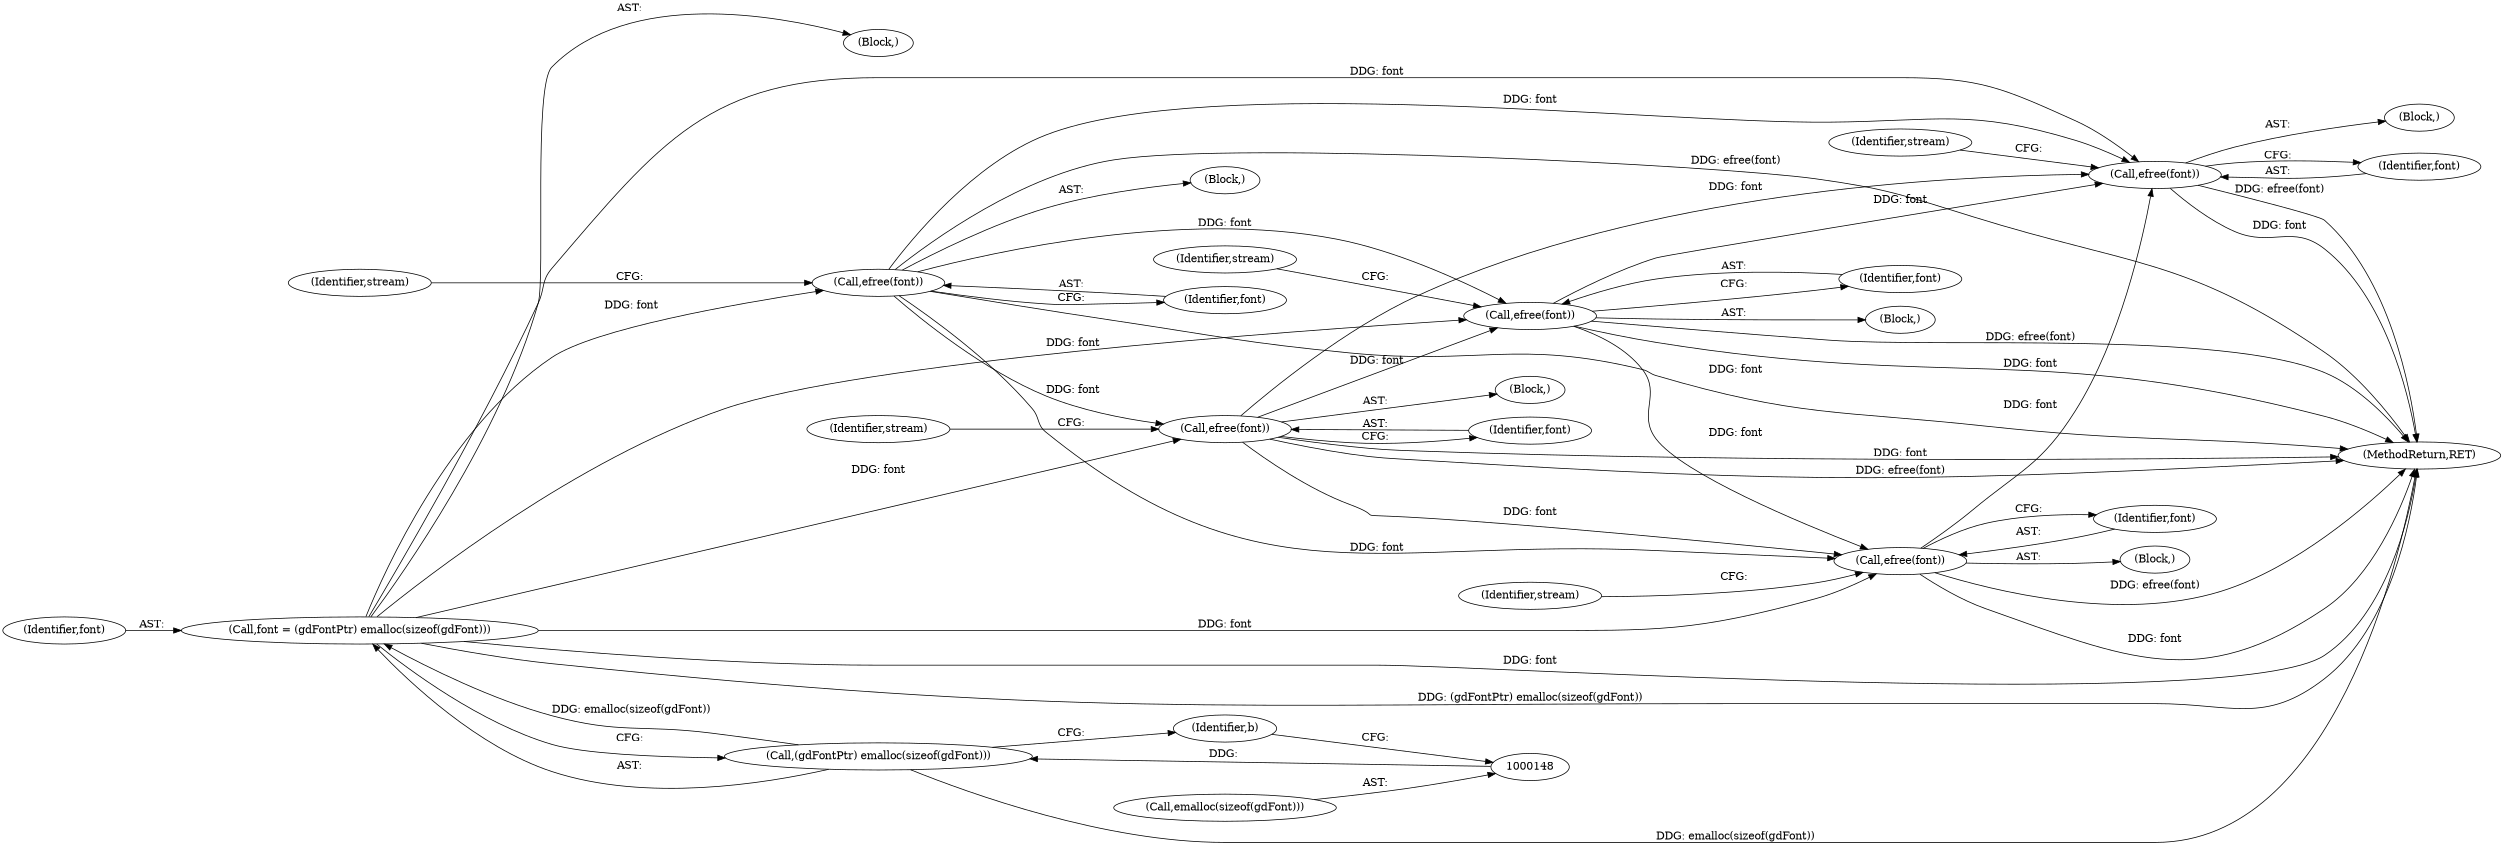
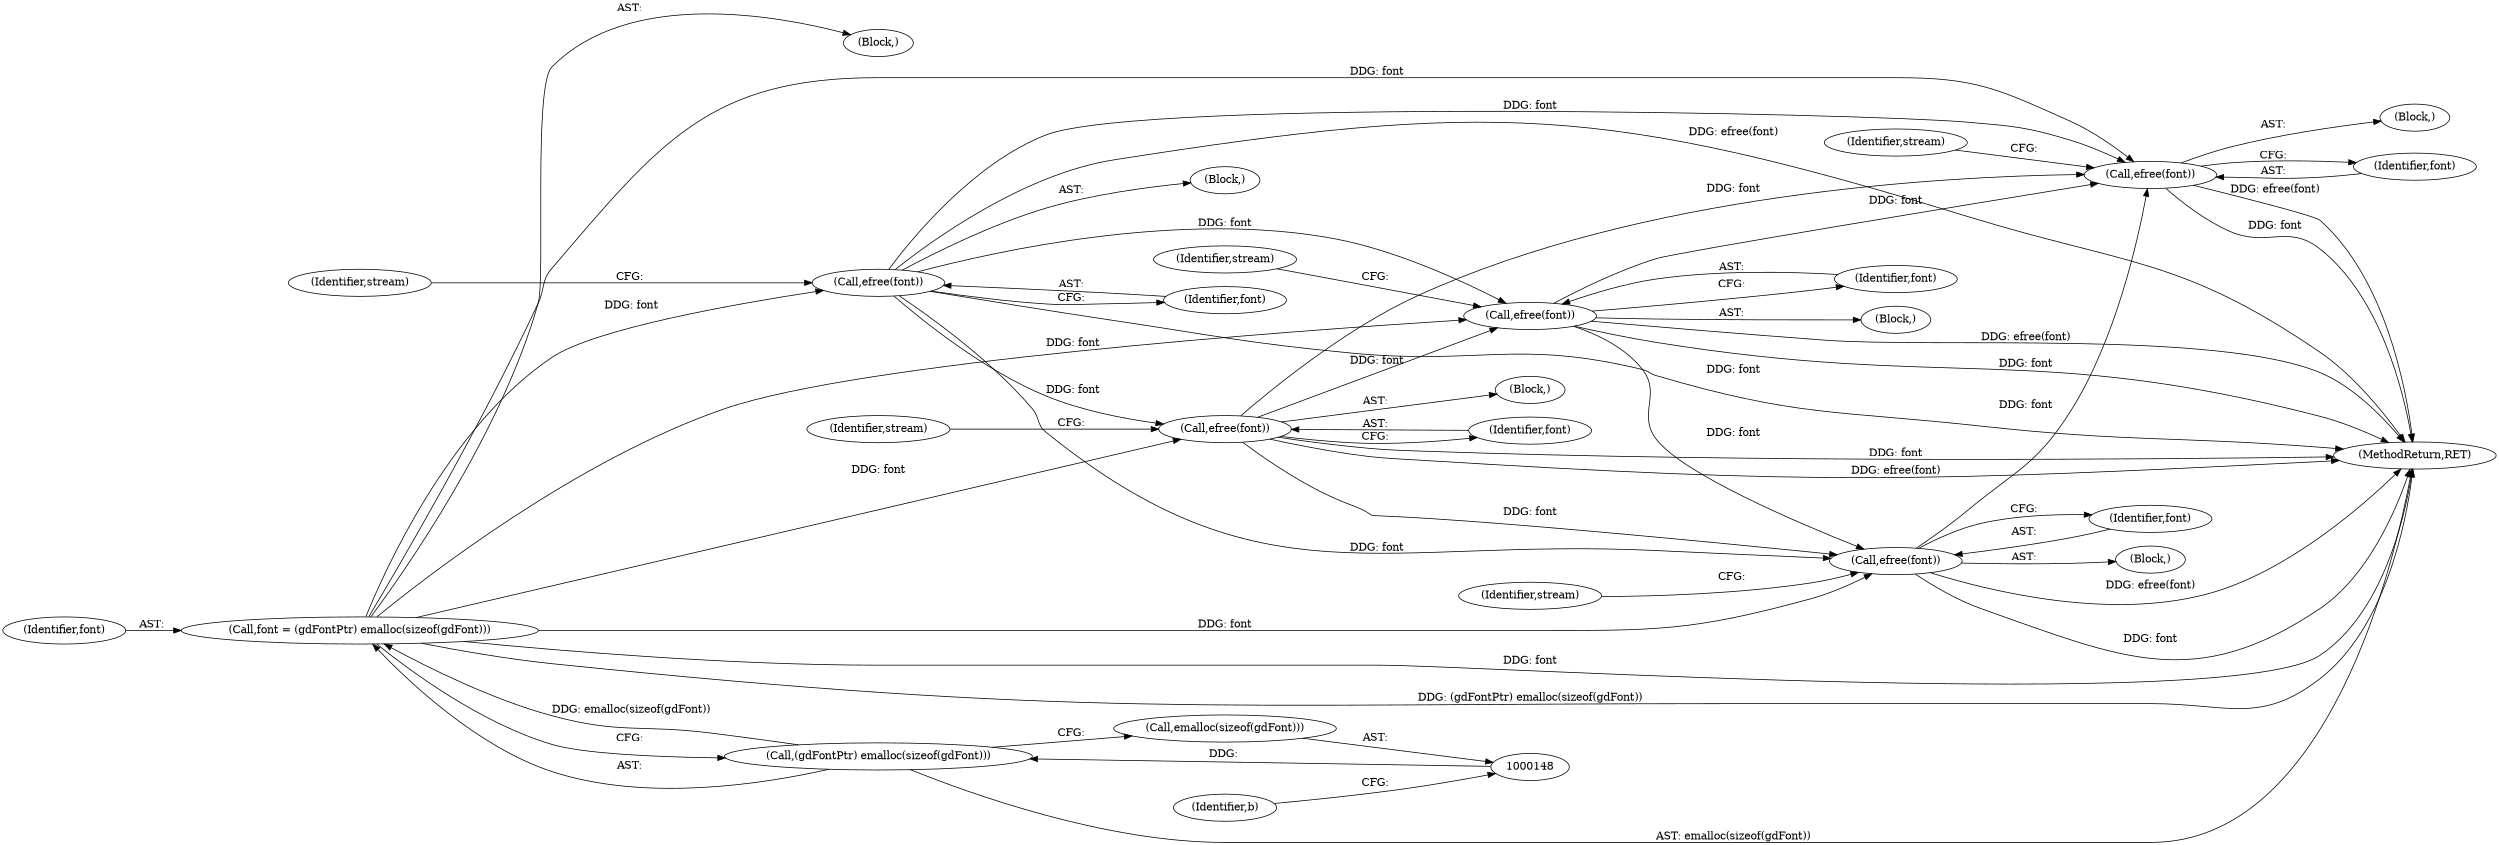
  digraph {
    rankdir=LR
    n1 [label="(Call,efree(font))"]
    n2 [label="(Call,efree(font))"]
    n3 [label="(Call,efree(font))"]
    n4 [label="(Block,)"]
    n5 [label="(MethodReturn,RET)"]
    n6 [label="(Identifier,font)"]
    n7 [label="(Identifier,font)"]
    n8 [label="(Block,)"]
    n9 [label="(Block,)"]
    n10 [label="(Identifier,font)"]
    n11 [label="(Call,efree(font))"]
    n12 [label="(Call,efree(font))"]
    n13 [label="(Identifier,font)"]
    n14 [label="(Block,)"]
    n15 [label="(Block,)"]
    n16 [label="(Identifier,font)"]
    n17 [label="(Call,font = (gdFontPtr) emalloc(sizeof(gdFont)))"]
    n18 [label="(Call,(gdFontPtr) emalloc(sizeof(gdFont)))"]
    n19 [label="(Block,)"]
    n20 [label="(Call,emalloc(sizeof(gdFont)))"]
    1000148
    n22 [label="(Identifier,stream)"]
    n23 [label="(Identifier,stream)"]
    n24 [label="(Identifier,font)"]
    n25 [label="(Identifier,stream)"]
    n26 [label="(Identifier,stream)"]
    n27 [label="(Identifier,stream)"]
    n28 [label="(Identifier,b)"]
    n1 -> n2 [label="DDG: font"]
    n1 -> n3 [label="DDG: font"]
    n1 -> n4 [label="AST: "]
    n1 -> n5 [label="DDG: efree(font)"]
    n1 -> n5 [label="DDG: font"]
    n1 -> n6 [label="CFG: "]
    n2 -> n3 [label="DDG: font"]
    n2 -> n5 [label="DDG: font"]
    n2 -> n5 [label="DDG: efree(font)"]
    n2 -> n7 [label="CFG: "]
    n2 -> n8 [label="AST: "]
    n3 -> n5 [label="DDG: font"]
    n3 -> n5 [label="DDG: efree(font)"]
    n3 -> n9 [label="AST: "]
    n3 -> n10 [label="CFG: "]
    n6 -> n1 [label="AST: "]
    n7 -> n2 [label="AST: "]
    n10 -> n3 [label="AST: "]
    n11 -> n1 [label="DDG: font"]
    n11 -> n2 [label="DDG: font"]
    n11 -> n3 [label="DDG: font"]
    n11 -> n5 [label="DDG: efree(font)"]
    n11 -> n5 [label="DDG: font"]
    n11 -> n12 [label="DDG: font"]
    n11 -> n13 [label="CFG: "]
    n11 -> n14 [label="AST: "]
    n12 -> n1 [label="DDG: font"]
    n12 -> n2 [label="DDG: font"]
    n12 -> n3 [label="DDG: font"]
    n12 -> n5 [label="DDG: font"]
    n12 -> n5 [label="DDG: efree(font)"]
    n12 -> n15 [label="AST: "]
    n12 -> n16 [label="CFG: "]
    n13 -> n11 [label="AST: "]
    n16 -> n12 [label="AST: "]
    n17 -> n1 [label="DDG: font"]
    n17 -> n2 [label="DDG: font"]
    n17 -> n3 [label="DDG: font"]
    n17 -> n5 [label="DDG: font"]
    n17 -> n5 [label="DDG: (gdFontPtr) emalloc(sizeof(gdFont))"]
    n17 -> n11 [label="DDG: font"]
    n17 -> n12 [label="DDG: font"]
    n17 -> n18 [label="CFG: "]
    n17 -> n19 [label="AST: "]
-   n18 -> n5 [label="DDG: emalloc(sizeof(gdFont))"]
+   n18 -> n5 [label="AST: emalloc(sizeof(gdFont))"]
    n18 -> n17 [label="AST: "]
    n18 -> n17 [label="DDG: emalloc(sizeof(gdFont))"]
-   n18 -> n28 [label="CFG: "]
+   n18 -> n20 [label="CFG: "]
    n20 -> 1000148 [label="AST: "]
    1000148 -> n18 [label="DDG: "]
    n22 -> n11 [label="CFG: "]
    n23 -> n1 [label="CFG: "]
    n24 -> n17 [label="AST: "]
    n25 -> n12 [label="CFG: "]
    n26 -> n3 [label="CFG: "]
    n27 -> n2 [label="CFG: "]
    n28 -> 1000148 [label="CFG: "]
  }
